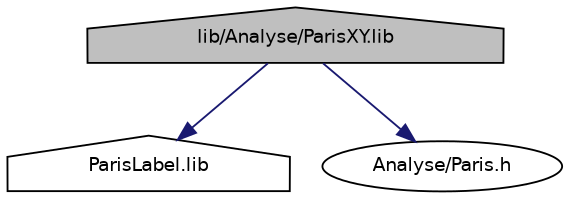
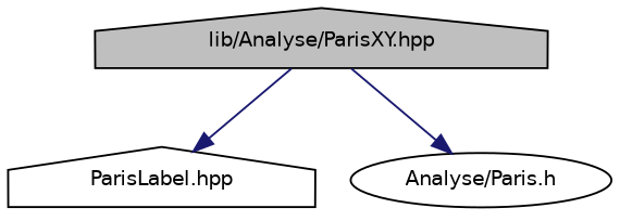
  digraph {
    node [color=black fillcolor=white fontname=Helvetica fontsize=10 shape=house style=filled]
    edge [color=midnightblue fontname=Helvetica fontsize=10 labelfontname=Helvetica labelfontsize=10 style=solid]
-   n1 [fillcolor=grey75 fontcolor=black height=0.2 label="lib/Analyse/ParisXY.lib" width=0.4]
-   n2 [height=0.2 label="ParisLabel.lib" width=0.4]
+   n1 [fillcolor=grey75 fontcolor=black height=0.2 label="lib/Analyse/ParisXY.hpp" width=0.4]
+   n2 [height=0.2 label="ParisLabel.hpp" width=0.4]
    n3 [height=0.2 label="Analyse/Paris.h" shape=ellipse width=0.4]
    n1 -> n2
    n1 -> n3
  }
